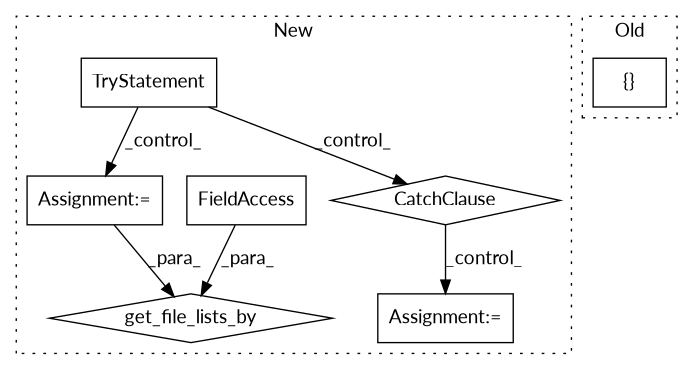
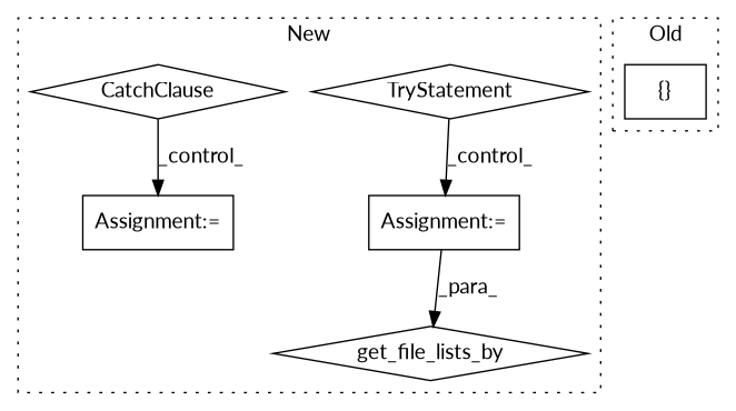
  digraph {
    fontname=Lato
    node [a=7 fontname=Lato l=1 shape=box]
    edge [fontname=Lato]
    n1 [a=32 l="18,1" label=get_file_lists_by s="3482,3524" shape=diamond]
-   n2 [a=22 l=11 label=FieldAccess s=3513]
    n3 [label="Assignment:=" s=3334]
-   n4 [a=54 l=4 label=TryStatement s=3310]
+   n4 [a=54 l=4 label=TryStatement s=3310 shape=diamond]
    n5 [a=12 l="11,2" label=CatchClause s="3378,3415" shape=diamond]
    n6 [label="Assignment:=" s=3437]
    n7 [a=4 l=2 label="{}" s=4566]
    subgraph cluster_1 {
      label=New
      style=dotted
      n1
-     n2
      n3
      n4
      n5
      n6
    }
    subgraph cluster_2 {
      label=Old
      style=dotted
      n7
    }
-   n2 -> n1 [label=_para_]
    n3 -> n1 [label=_para_]
    n4 -> n3 [label=_control_]
-   n4 -> n5 [label=_control_]
    n5 -> n6 [label=_control_]
  }
